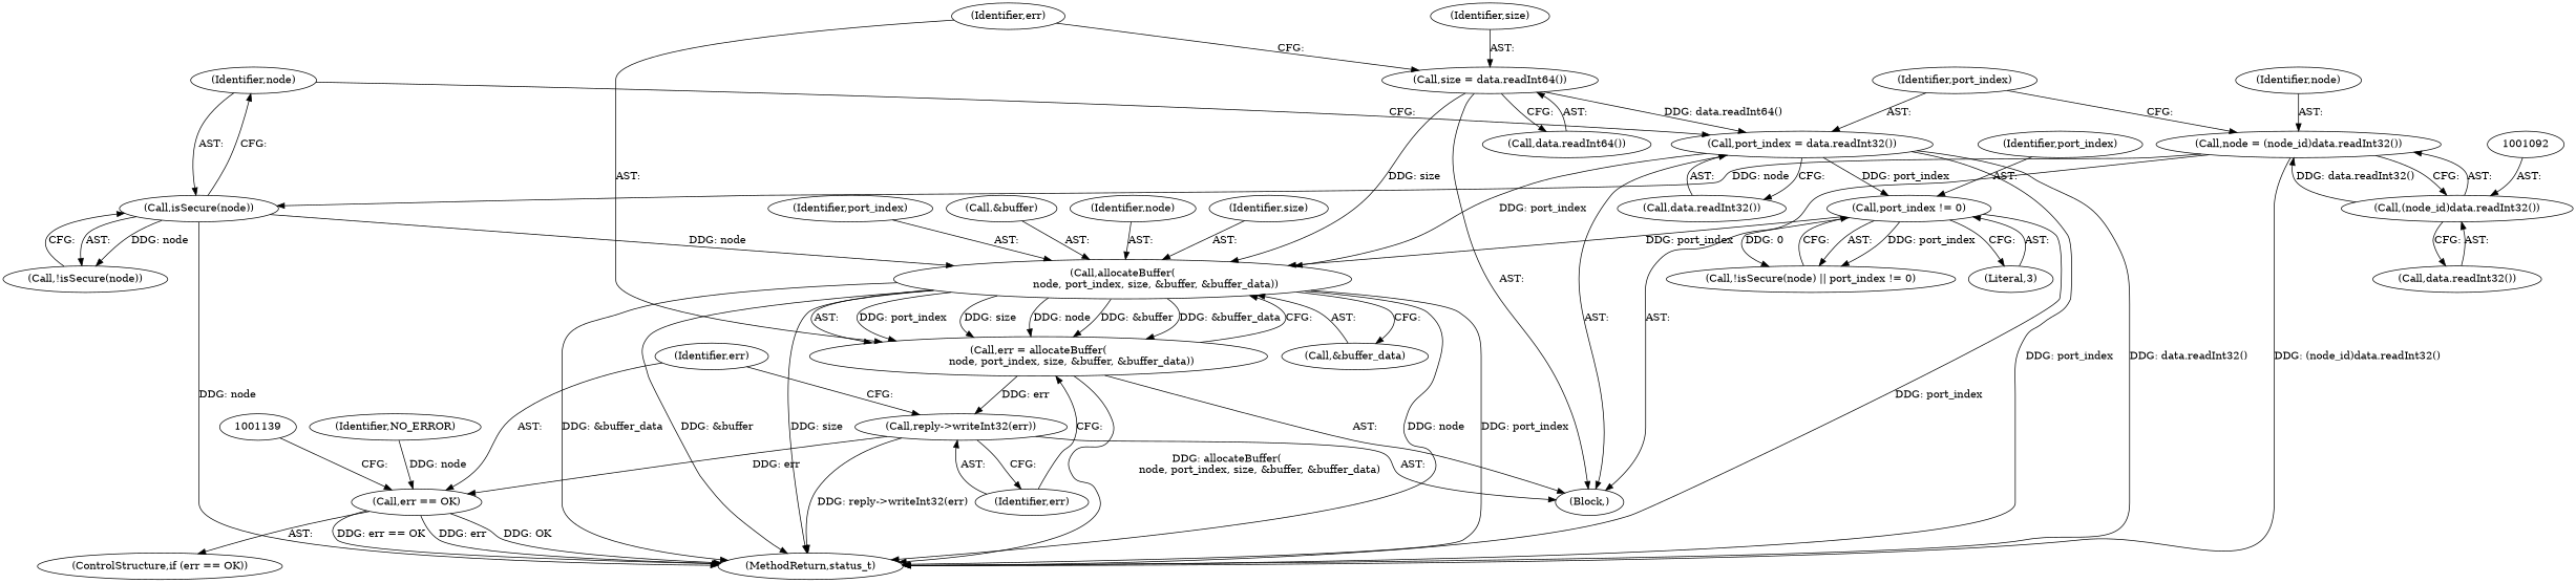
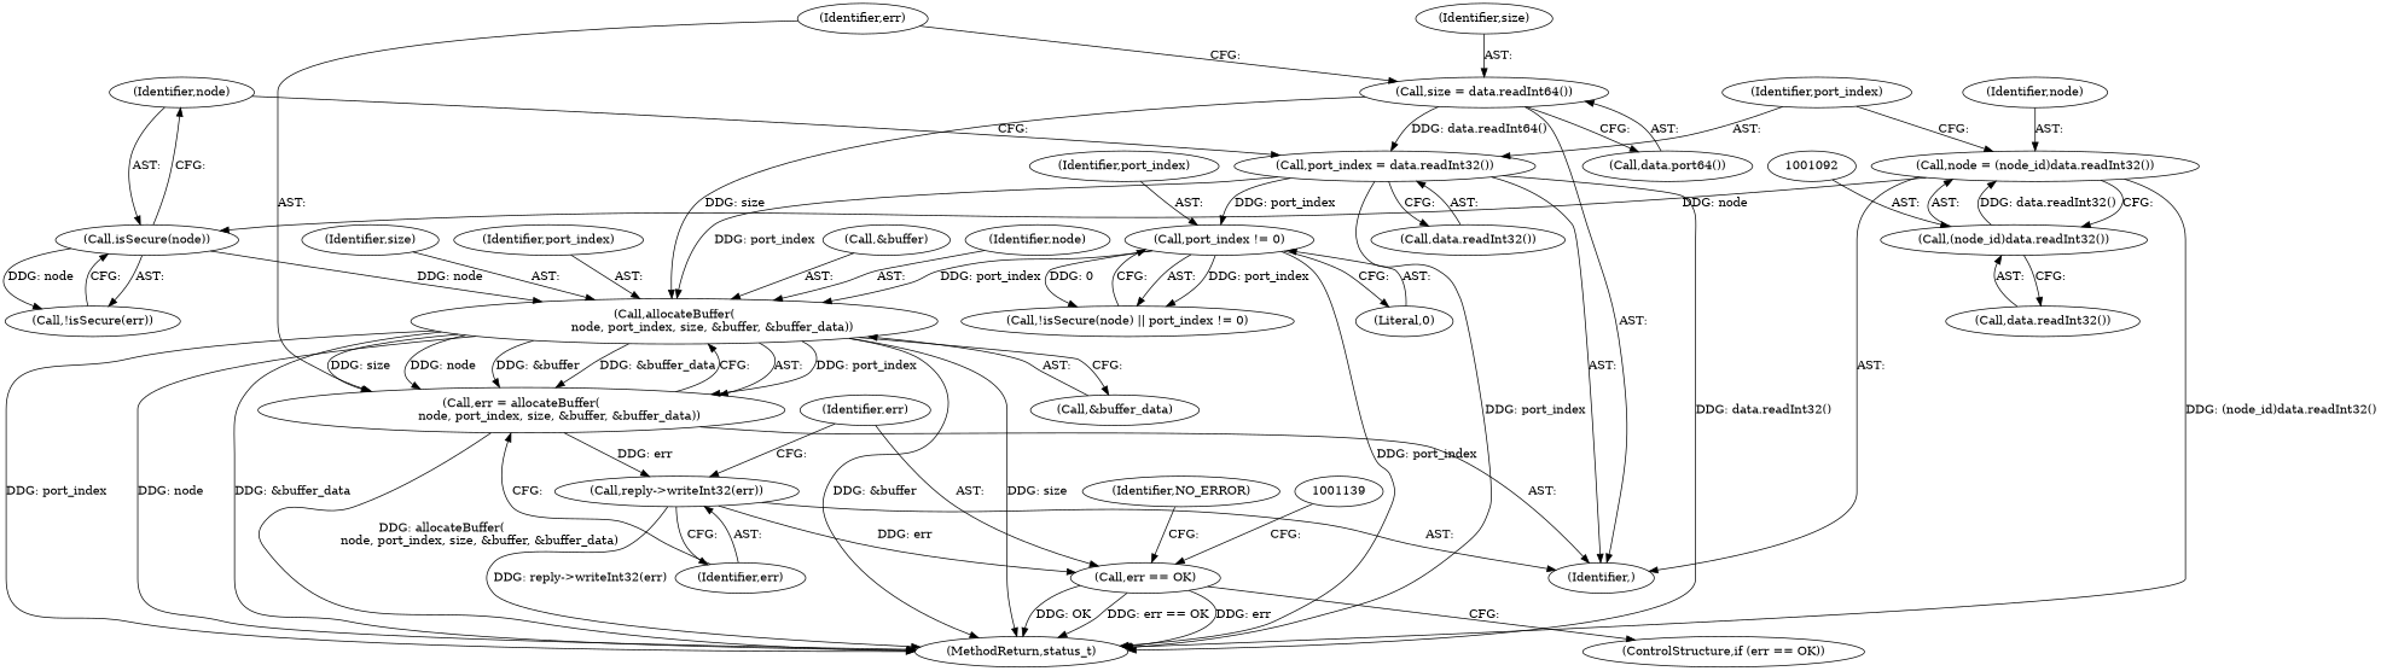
  digraph {
    n1 [label="(Call,allocateBuffer(\n                    node, port_index, size, &buffer, &buffer_data))"]
    n2 [label="(Call,err = allocateBuffer(\n                    node, port_index, size, &buffer, &buffer_data))"]
    n3 [label="(MethodReturn,status_t)"]
    n4 [label="(Call,&buffer_data)"]
-   n5 [label="(Block,)"]
+   n5 [label="(Identifier,)"]
    n6 [label="(Call,reply->writeInt32(err))"]
    n7 [label="(Call,isSecure(node))"]
-   n8 [label="(Call,!isSecure(node))"]
+   n8 [label="(Call,!isSecure(err))"]
    n9 [label="(Identifier,node)"]
    n10 [label="(Call,port_index = data.readInt32())"]
    n11 [label="(Call,node = (node_id)data.readInt32())"]
    n12 [label="(Call,(node_id)data.readInt32())"]
    n13 [label="(Call,data.readInt32())"]
    n14 [label="(Call,port_index != 0)"]
-   n15 [label="(Literal,3)"]
+   n15 [label="(Literal,0)"]
    n16 [label="(Call,!isSecure(node) || port_index != 0)"]
    n17 [label="(Call,data.readInt32())"]
    n18 [label="(Call,size = data.readInt64())"]
-   n19 [label="(Call,data.readInt64())"]
+   n19 [label="(Call,data.port64())"]
    n20 [label="(Call,err == OK)"]
    n21 [label="(Identifier,err)"]
    n22 [label="(ControlStructure,if (err == OK))"]
    n23 [label="(Identifier,err)"]
    n24 [label="(Identifier,err)"]
    n25 [label="(Call,&buffer)"]
    n26 [label="(Identifier,NO_ERROR)"]
    n27 [label="(Identifier,node)"]
    n28 [label="(Identifier,size)"]
    n29 [label="(Identifier,port_index)"]
    n30 [label="(Identifier,port_index)"]
    n31 [label="(Identifier,size)"]
    n32 [label="(Identifier,port_index)"]
    n33 [label="(Identifier,node)"]
    1001092
    1001139
    n1 -> n2 [label="AST: "]
    n1 -> n2 [label="DDG: port_index"]
    n1 -> n2 [label="DDG: size"]
    n1 -> n2 [label="DDG: node"]
    n1 -> n2 [label="DDG: &buffer"]
    n1 -> n2 [label="DDG: &buffer_data"]
    n1 -> n3 [label="DDG: port_index"]
    n1 -> n3 [label="DDG: node"]
    n1 -> n3 [label="DDG: &buffer_data"]
    n1 -> n3 [label="DDG: &buffer"]
    n1 -> n3 [label="DDG: size"]
    n1 -> n4 [label="CFG: "]
    n2 -> n1 [label="CFG: "]
    n2 -> n3 [label="DDG: allocateBuffer(\n                    node, port_index, size, &buffer, &buffer_data)"]
    n2 -> n5 [label="AST: "]
    n2 -> n6 [label="DDG: err"]
    n4 -> n1 [label="AST: "]
    n6 -> n3 [label="DDG: reply->writeInt32(err)"]
    n6 -> n5 [label="AST: "]
    n6 -> n20 [label="DDG: err"]
    n6 -> n21 [label="CFG: "]
    n7 -> n1 [label="DDG: node"]
-   n7 -> n3 [label="DDG: node"]
    n7 -> n8 [label="AST: "]
    n7 -> n8 [label="DDG: node"]
    n7 -> n9 [label="CFG: "]
    n8 -> n7 [label="CFG: "]
    n9 -> n7 [label="AST: "]
    n9 -> n10 [label="CFG: "]
    n10 -> n1 [label="DDG: port_index"]
    n10 -> n3 [label="DDG: data.readInt32()"]
    n10 -> n3 [label="DDG: port_index"]
    n10 -> n5 [label="AST: "]
    n10 -> n14 [label="DDG: port_index"]
    n10 -> n17 [label="CFG: "]
    n11 -> n3 [label="DDG: (node_id)data.readInt32()"]
    n11 -> n5 [label="AST: "]
    n11 -> n7 [label="DDG: node"]
    n11 -> n12 [label="CFG: "]
    n12 -> n11 [label="AST: "]
    n12 -> n11 [label="DDG: data.readInt32()"]
    n12 -> n13 [label="CFG: "]
    n13 -> n12 [label="AST: "]
    n14 -> n1 [label="DDG: port_index"]
    n14 -> n3 [label="DDG: port_index"]
    n14 -> n15 [label="CFG: "]
    n14 -> n16 [label="AST: "]
    n14 -> n16 [label="DDG: port_index"]
    n14 -> n16 [label="DDG: 0"]
    n15 -> n14 [label="AST: "]
    n16 -> n14 [label="CFG: "]
    n17 -> n10 [label="AST: "]
    n18 -> n1 [label="DDG: size"]
    n18 -> n5 [label="AST: "]
    n18 -> n10 [label="DDG: data.readInt64()"]
    n18 -> n19 [label="CFG: "]
    n19 -> n18 [label="AST: "]
    n20 -> n3 [label="DDG: err"]
    n20 -> n3 [label="DDG: OK"]
    n20 -> n3 [label="DDG: err == OK"]
-   n20 -> n22 [label="AST: "]
+   n20 -> n22 [label="CFG: "]
    n21 -> n2 [label="CFG: "]
    n21 -> n6 [label="AST: "]
    n23 -> n6 [label="CFG: "]
    n23 -> n20 [label="AST: "]
    n24 -> n2 [label="AST: "]
    n24 -> n18 [label="CFG: "]
    n25 -> n1 [label="AST: "]
-   n26 -> n20 [label="DDG: node"]
+   n26 -> n20 [label="CFG: "]
    n27 -> n1 [label="AST: "]
    n28 -> n1 [label="AST: "]
    n29 -> n14 [label="AST: "]
    n30 -> n10 [label="AST: "]
    n30 -> n11 [label="CFG: "]
    n31 -> n18 [label="AST: "]
    n32 -> n1 [label="AST: "]
    n33 -> n11 [label="AST: "]
    1001092 -> n12 [label="AST: "]
    1001139 -> n20 [label="CFG: "]
  }
